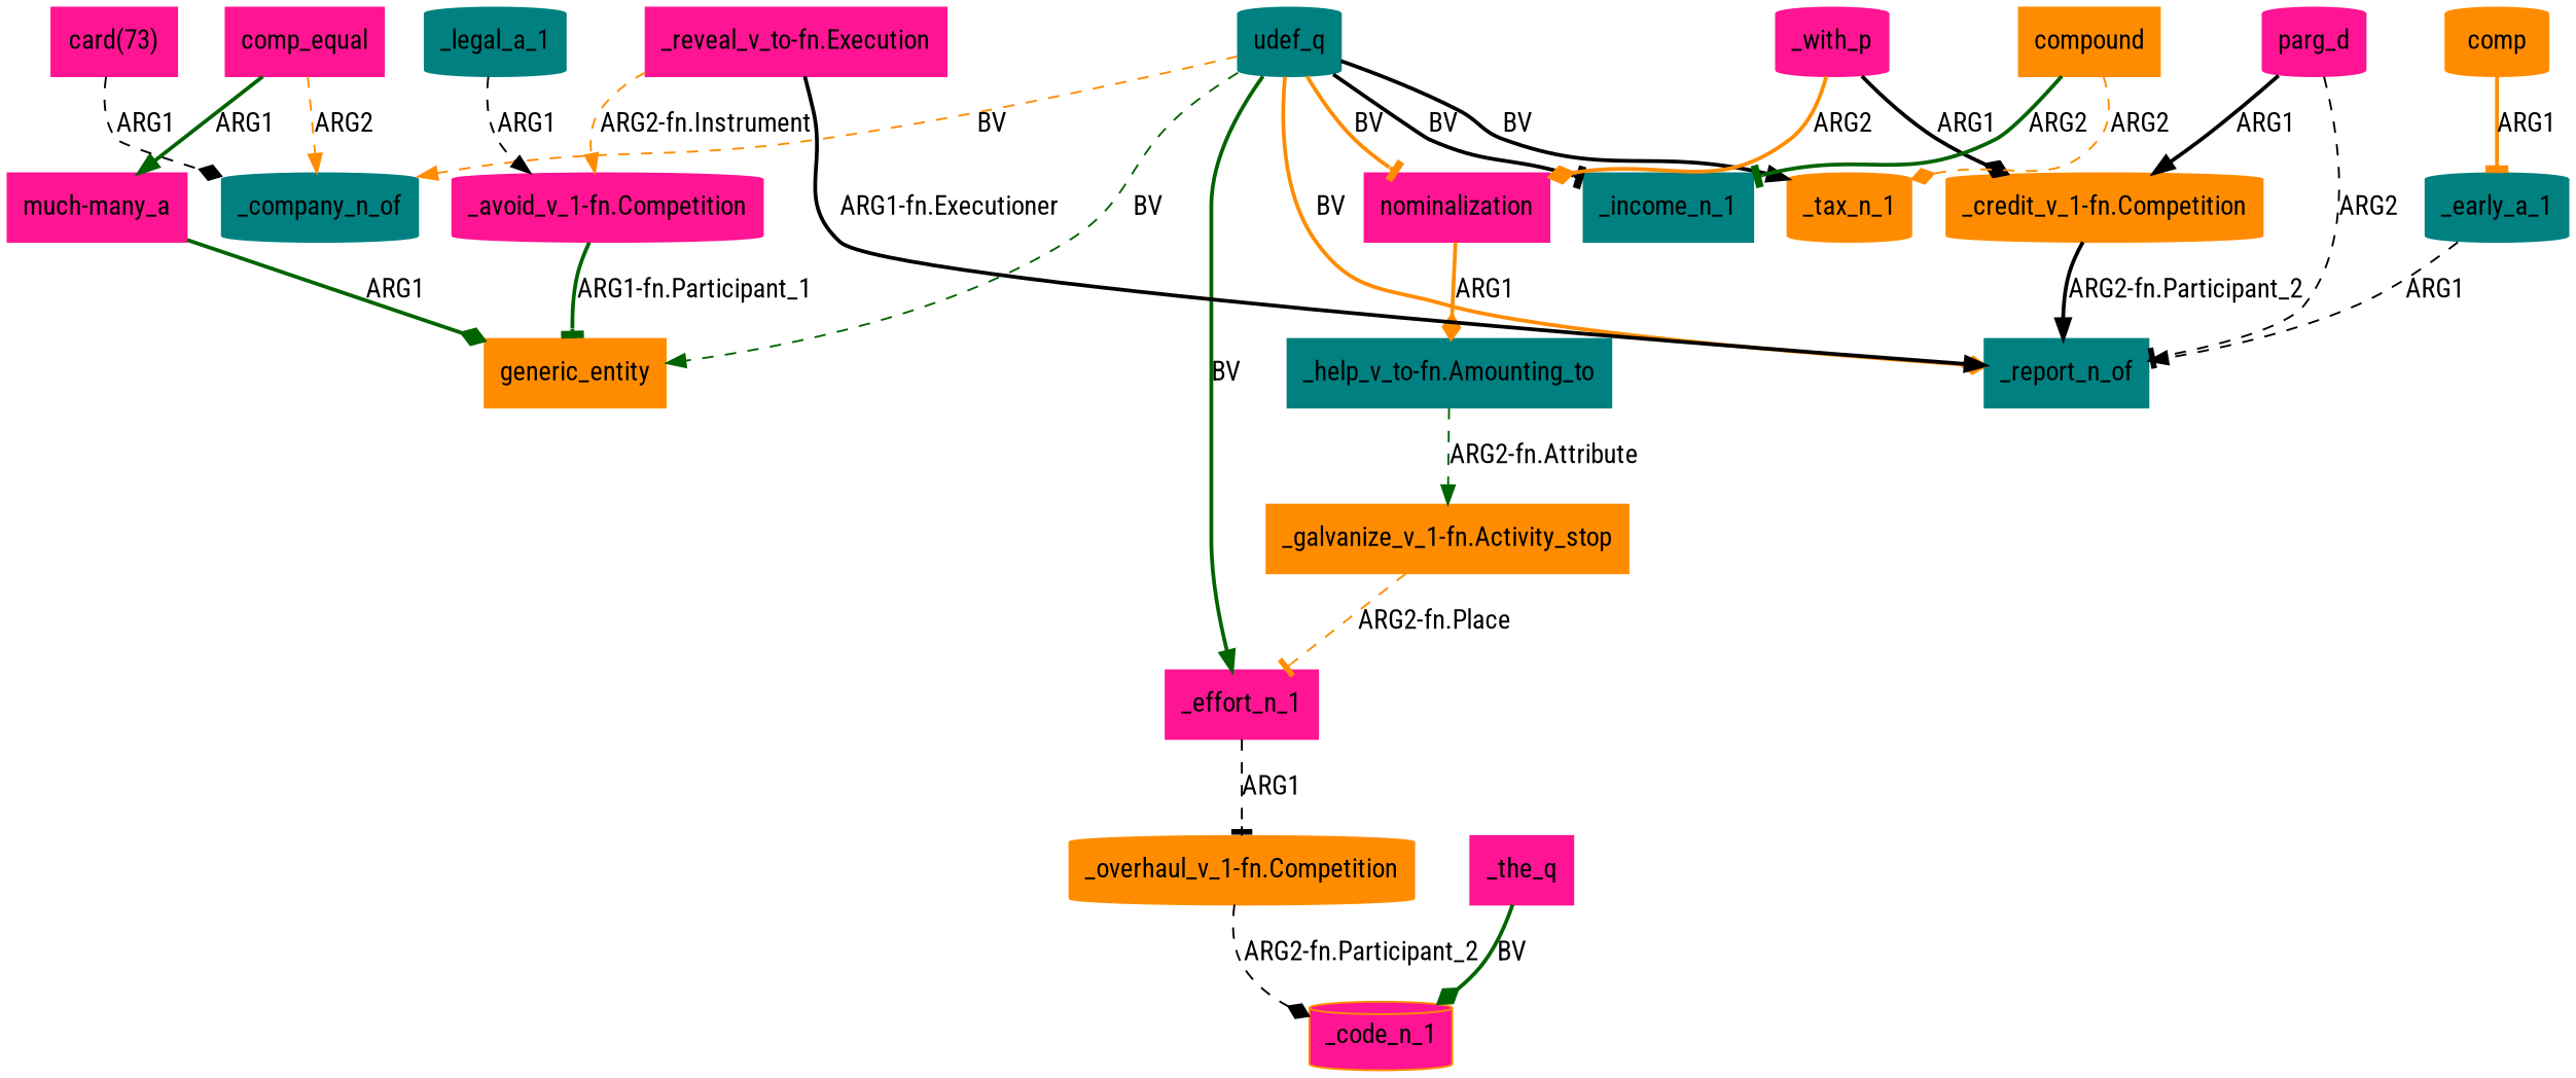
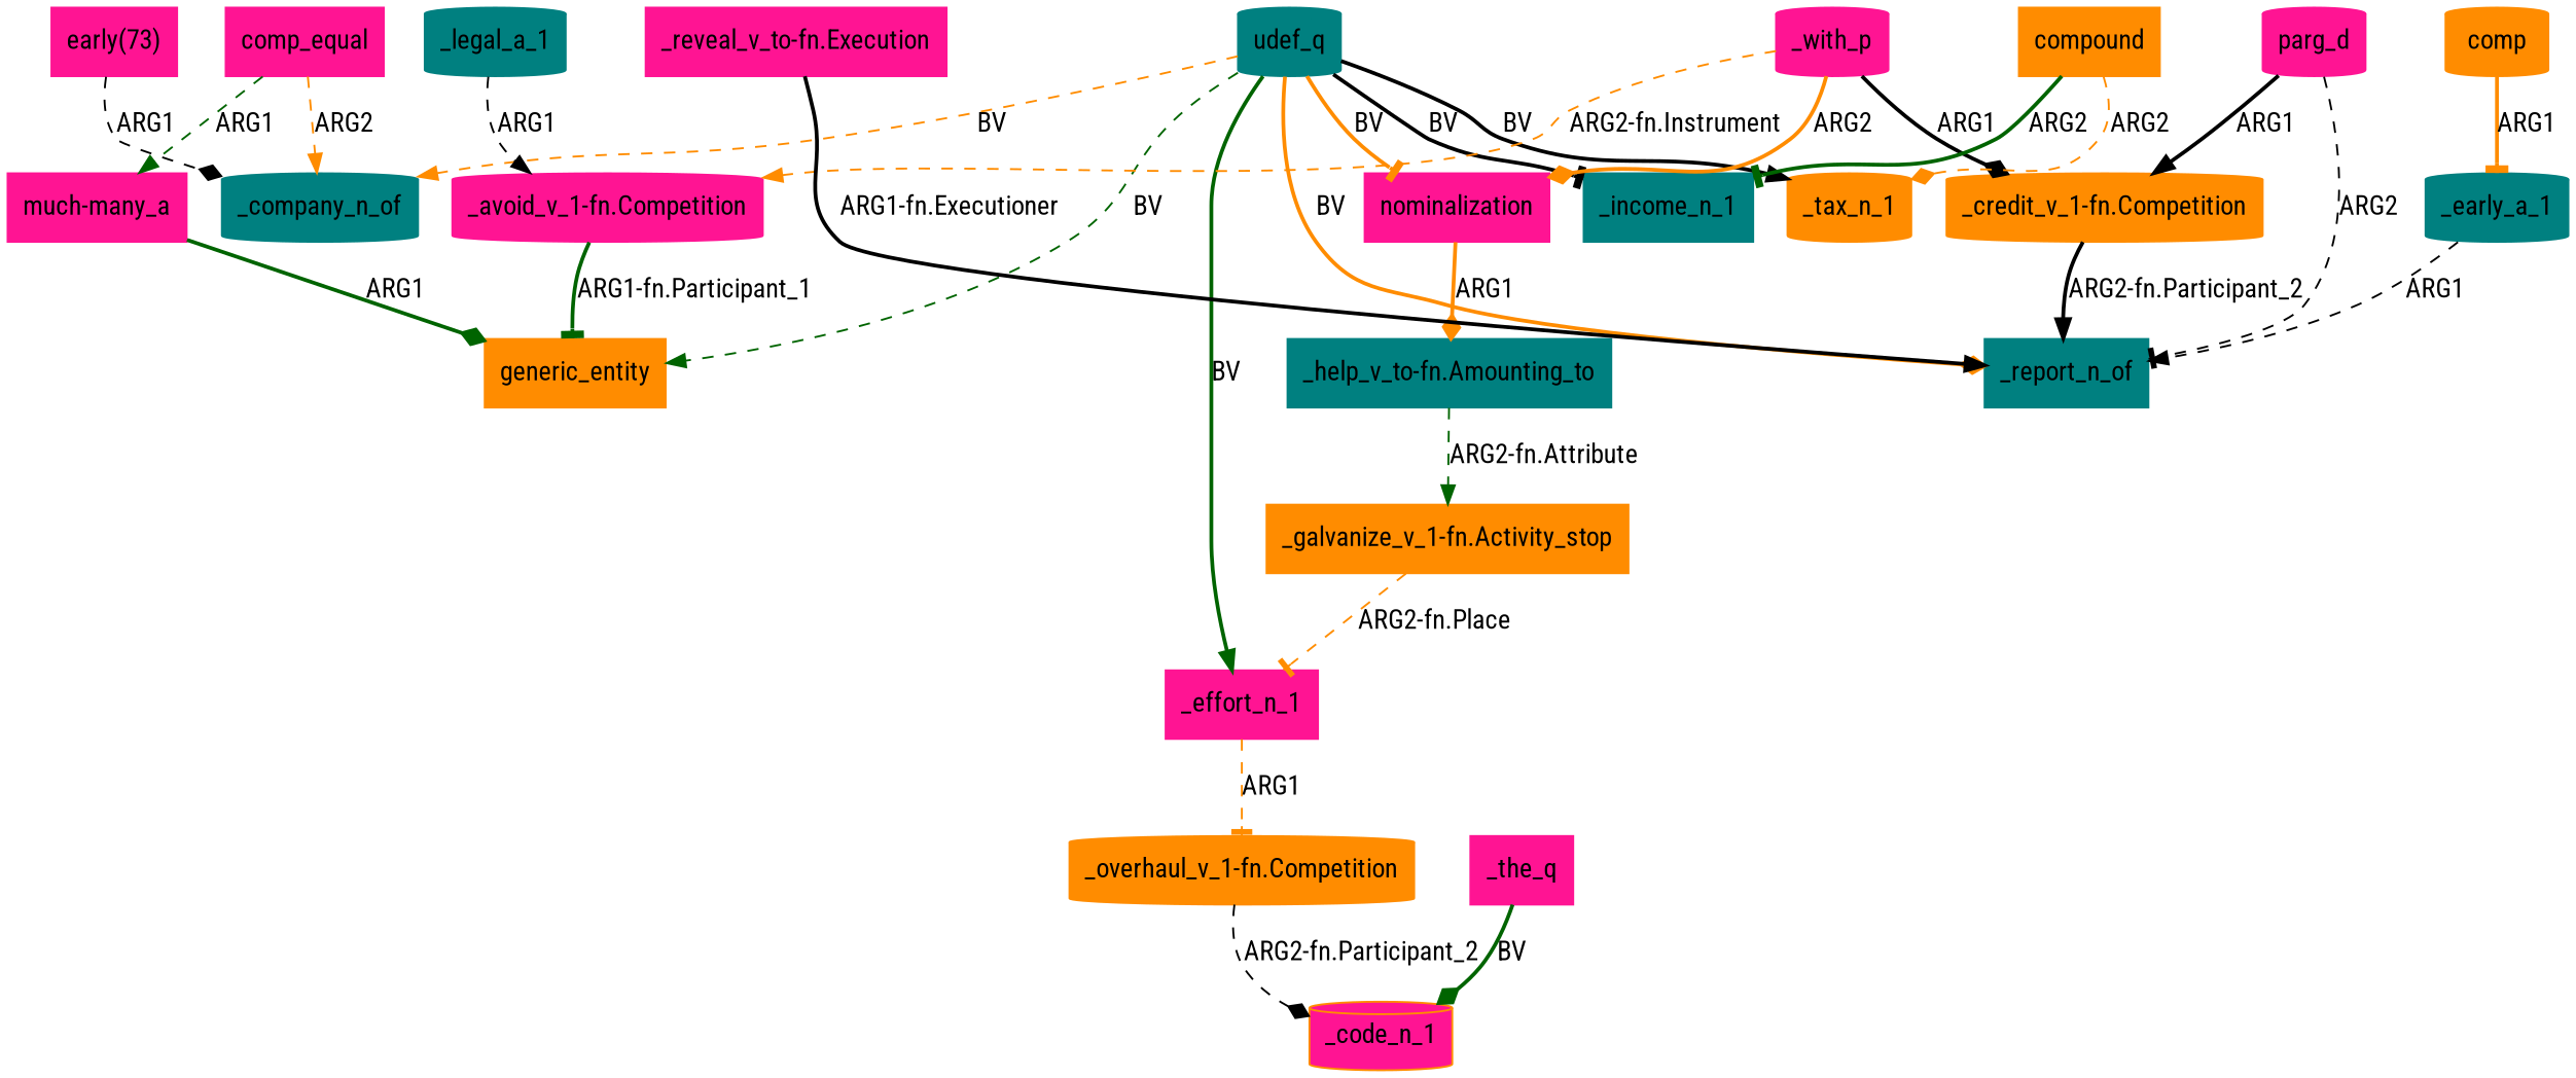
  digraph {
    fontname="Roboto Condensed"
    node [color=deeppink fontname="Roboto Condensed" shape=box style=filled]
    edge [arrowhead=normal color=black fontname="Roboto Condensed" style=bold]
    udef_q [color=teal shape=cylinder]
    _effort_n_1
    nominalization
    _company_n_of [color=teal shape=cylinder]
    _income_n_1 [color=teal]
    _tax_n_1 [color=darkorange shape=cylinder]
    generic_entity [color=darkorange]
    _report_n_of [color=teal]
    "_overhaul_v_1-fn.Competition" [color=darkorange shape=cylinder]
    "_help_v_to-fn.Amounting_to" [color=teal]
    _code_n_1 [color=darkorange fillcolor=deeppink shape=cylinder]
    _legal_a_1 [color=teal shape=cylinder]
    "_avoid_v_1-fn.Competition" [shape=cylinder]
    _with_p [shape=cylinder]
    "_credit_v_1-fn.Competition" [color=darkorange shape=cylinder]
    "_galvanize_v_1-fn.Activity_stop" [color=darkorange]
    comp_equal
    "much-many_a"
    comp [color=darkorange shape=cylinder]
    _early_a_1 [color=teal shape=cylinder]
    _the_q
-   "card(73)"
+   "card(73)" [label="early(73)"]
    compound [color=darkorange]
    parg_d [shape=cylinder]
    "_reveal_v_to-fn.Execution"
    udef_q -> _effort_n_1 [color=darkgreen label=BV]
    udef_q -> nominalization [arrowhead=tee color=darkorange label=BV]
    udef_q -> _company_n_of [color=darkorange label=BV style=dashed]
    udef_q -> _income_n_1 [arrowhead=tee label=BV]
    udef_q -> _tax_n_1 [label=BV]
    udef_q -> generic_entity [color=darkgreen label=BV style=dashed]
    udef_q -> _report_n_of [arrowhead=diamond color=darkorange label=BV]
-   _effort_n_1 -> "_overhaul_v_1-fn.Competition" [arrowhead=tee label=ARG1 style=dashed]
+   _effort_n_1 -> "_overhaul_v_1-fn.Competition" [arrowhead=tee color=darkorange label=ARG1 style=dashed]
    nominalization -> "_help_v_to-fn.Amounting_to" [arrowhead=diamond color=darkorange label=ARG1]
    "_overhaul_v_1-fn.Competition" -> _code_n_1 [arrowhead=diamond label="ARG2-fn.Participant_2" style=dashed]
    "_help_v_to-fn.Amounting_to" -> "_galvanize_v_1-fn.Activity_stop" [color=darkgreen label="ARG2-fn.Attribute" style=dashed]
    _legal_a_1 -> "_avoid_v_1-fn.Competition" [label=ARG1 style=dashed]
    "_avoid_v_1-fn.Competition" -> generic_entity [arrowhead=tee color=darkgreen label="ARG1-fn.Participant_1"]
    _with_p -> nominalization [arrowhead=diamond color=darkorange label=ARG2]
    _with_p -> "_credit_v_1-fn.Competition" [arrowhead=diamond label=ARG1]
    "_credit_v_1-fn.Competition" -> _report_n_of [label="ARG2-fn.Participant_2"]
    "_galvanize_v_1-fn.Activity_stop" -> _effort_n_1 [arrowhead=tee color=darkorange label="ARG2-fn.Place" style=dashed]
    comp_equal -> _company_n_of [color=darkorange label=ARG2 style=dashed]
-   comp_equal -> "much-many_a" [color=darkgreen label=ARG1]
+   comp_equal -> "much-many_a" [color=darkgreen label=ARG1 style=dashed]
    "much-many_a" -> generic_entity [arrowhead=diamond color=darkgreen label=ARG1]
    comp -> _early_a_1 [arrowhead=tee color=darkorange label=ARG1]
    _early_a_1 -> _report_n_of [label=ARG1 style=dashed]
    _the_q -> _code_n_1 [arrowhead=diamond color=darkgreen label=BV]
    "card(73)" -> _company_n_of [arrowhead=diamond label=ARG1 style=dashed]
    compound -> _income_n_1 [arrowhead=tee color=darkgreen label=ARG2]
    compound -> _tax_n_1 [arrowhead=diamond color=darkorange label=ARG2 style=dashed]
    parg_d -> _report_n_of [arrowhead=tee label=ARG2 style=dashed]
    parg_d -> "_credit_v_1-fn.Competition" [label=ARG1]
    "_reveal_v_to-fn.Execution" -> _report_n_of [label="ARG1-fn.Executioner"]
-   "_reveal_v_to-fn.Execution" -> "_avoid_v_1-fn.Competition" [color=darkorange label="ARG2-fn.Instrument" style=dashed]
+   _with_p -> "_avoid_v_1-fn.Competition" [color=darkorange label="ARG2-fn.Instrument" style=dashed]
  }
